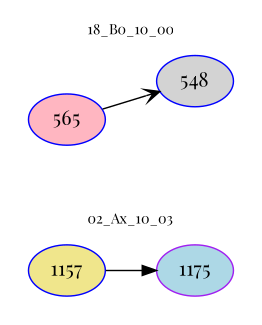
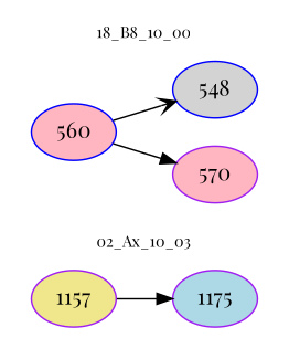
  digraph {
    fontname="Playfair Display"
    rankdir=LR
    node [color=blue fillcolor=lightpink fontname="Playfair Display" style=filled]
    edge [arrowhead=normal color=black fontname="Playfair Display"]
-   n1 [fillcolor=khaki label=1157]
+   n1 [color=purple fillcolor=khaki label=1157]
    n2 [color=purple fillcolor=lightblue label=1175]
-   n3 [label=565]
+   n3 [label=560]
+   n4 [color=purple label=570]
    n5 [fillcolor=lightgrey label=548]
    subgraph cluster_1 {
      color=white
      fontsize=10
      label="02_Ax_10_03"
      n1
      n2
    }
    subgraph cluster_2 {
      color=white
      fontsize=10
-     label="18_B0_10_00"
+     label="18_B8_10_00"
      n3
+     n4
      n5
    }
    n1 -> n2
+   n3 -> n4
    n3 -> n5 [arrowhead=vee]
  }
